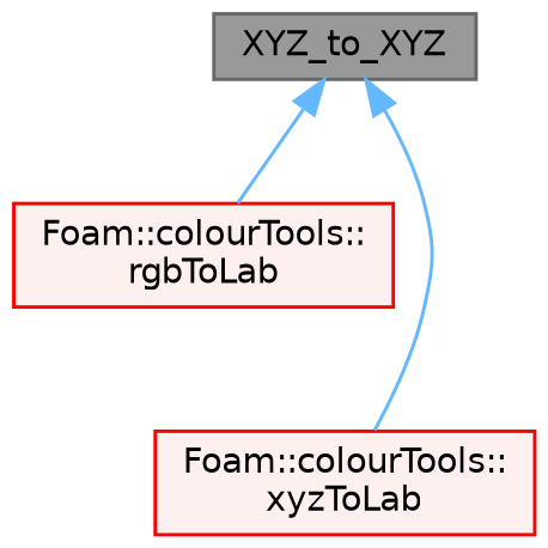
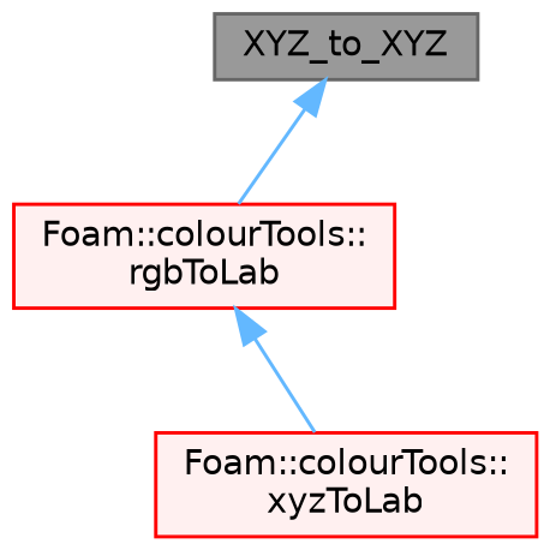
  digraph {
    rankdir=TB
    node [color=red fillcolor="#FFF0F0" fontname=Helvetica fontsize=10 shape=box style=filled]
    edge [color=steelblue1 dir=back fontname=Helvetica fontsize=10 labelfontname=Helvetica labelfontsize=10 style=solid]
    n1 [color=gray40 fillcolor=grey60 fontcolor=black height=0.2 label=XYZ_to_XYZ width=0.4]
    n2 [height=0.2 label="Foam::colourTools::\lrgbToLab" width=0.4]
    n3 [height=0.2 label="Foam::colourTools::\lxyzToLab" width=0.4]
    n1 -> n2
-   n1 -> n3
+   n2 -> n3
  }
